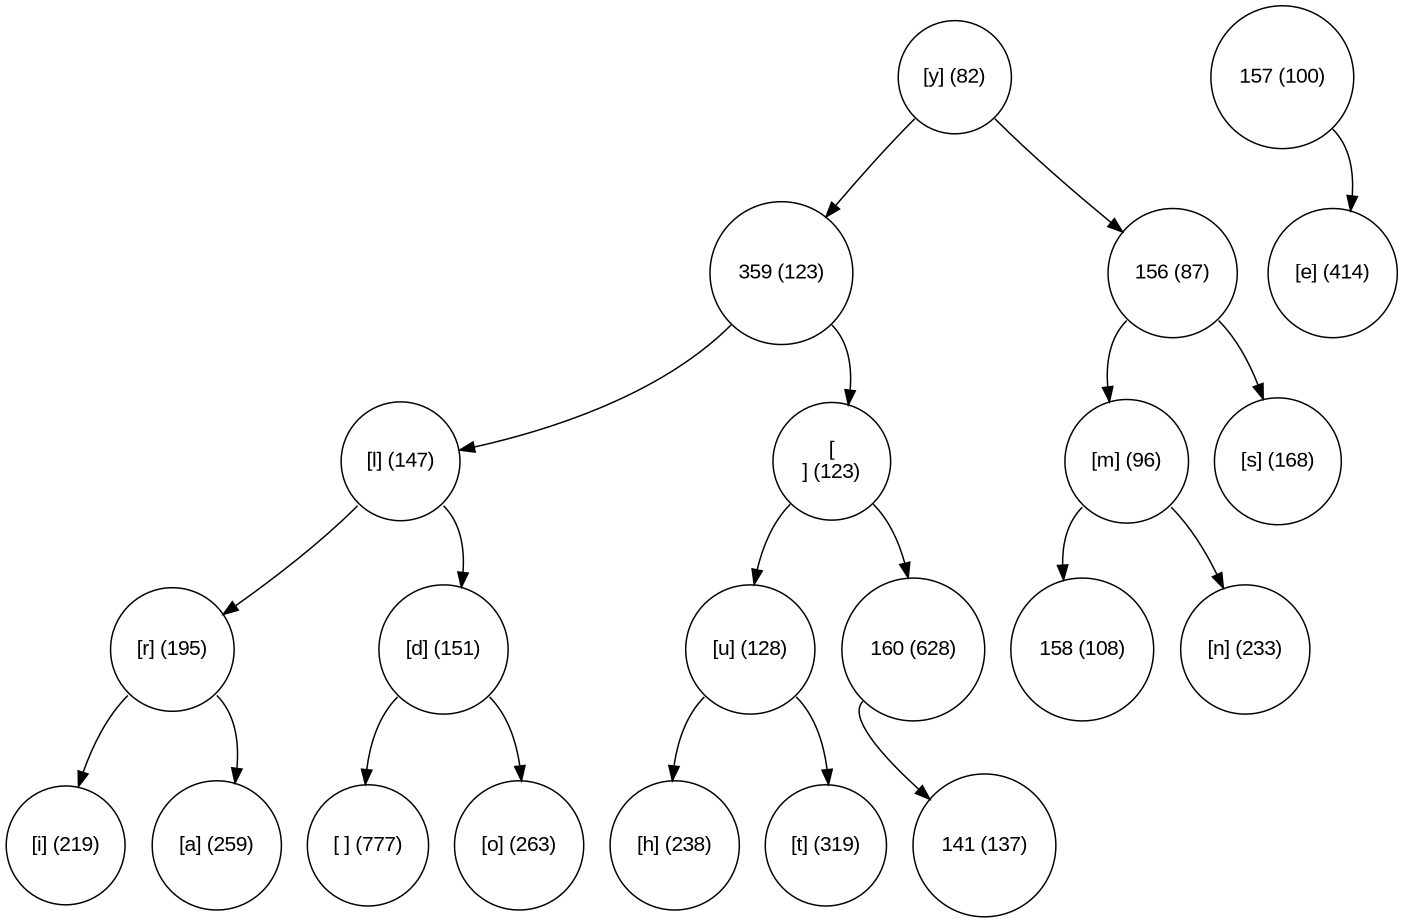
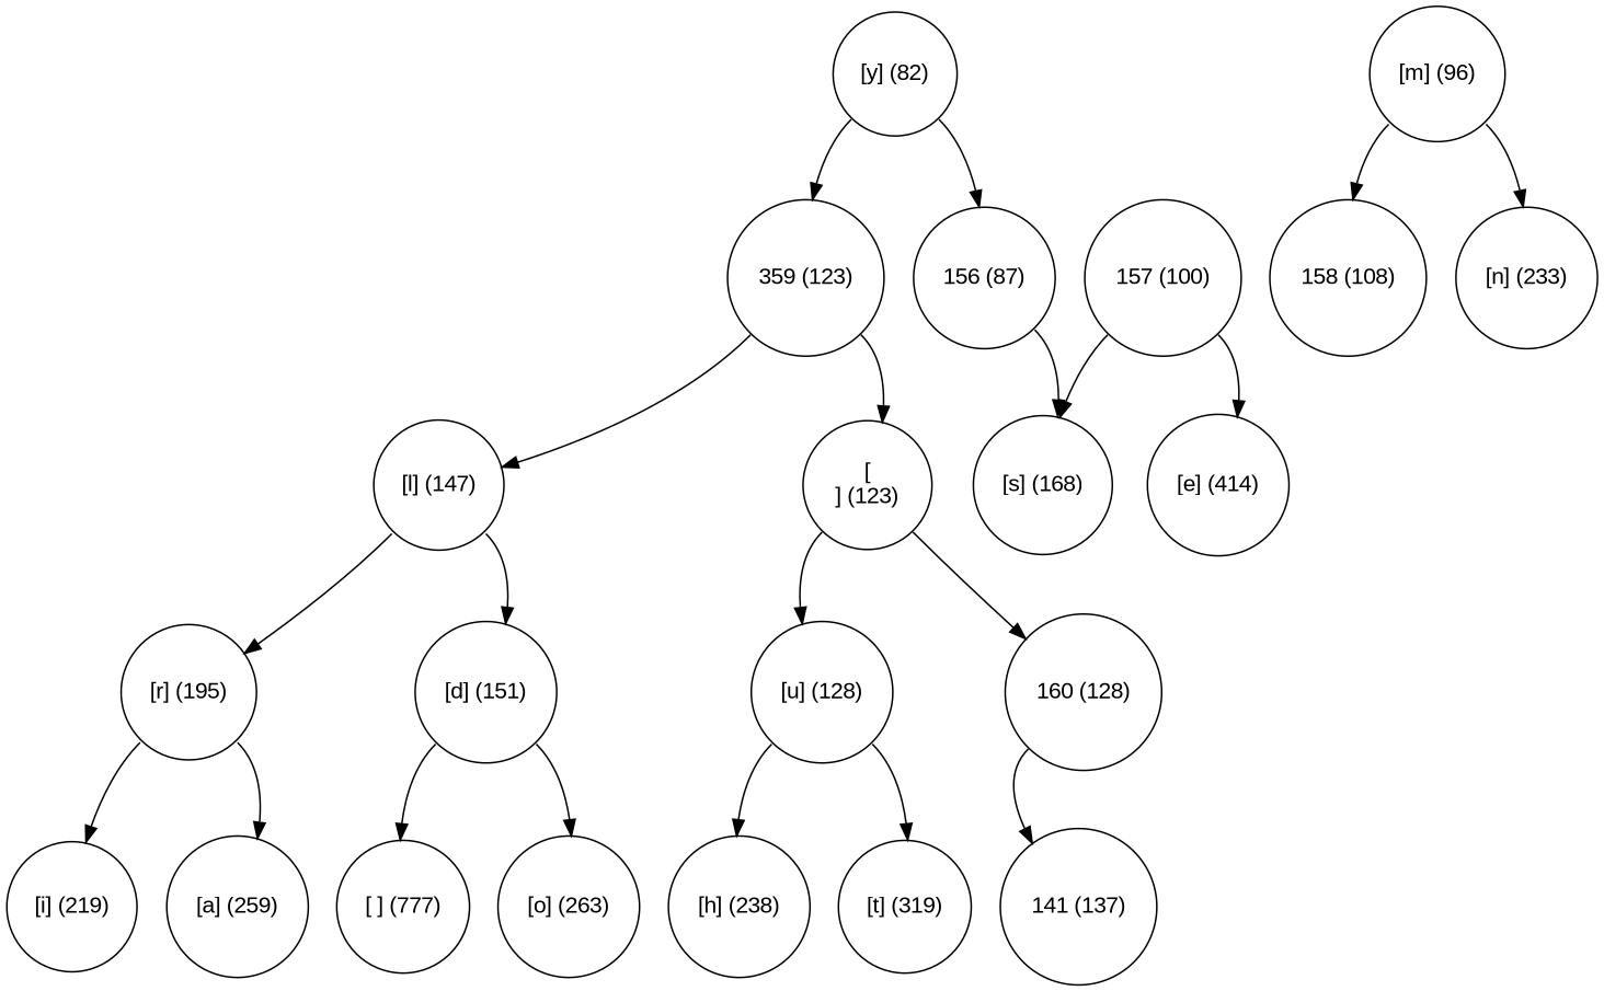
  digraph {
    node [fontname=Arial shape=circle]
    edge [tailport=sw]
    n1 [label="[y] (82)" width=0.5]
    n2 [label="359 (123)" width=0.5]
    n3 [label="156 (87)" width=0.5]
    n4 [label="[l] (147)" width=0.5]
    n5 [label="[\n] (123)" width=0.5]
    n6 [label="[m] (96)" width=0.5]
    n7 [label="[s] (168)" width=0.5]
    n8 [label="[r] (195)" width=0.5]
    n9 [label="[d] (151)" width=0.5]
    n10 [label="[u] (128)" width=0.5]
-   n11 [label="160 (628)" width=0.5]
+   n11 [label="160 (128)" width=0.5]
    n12 [label="[i] (219)" width=0.5]
    n13 [label="[a] (259)" width=0.5]
    n14 [label="[ ] (777)" width=0.5]
    n15 [label="[o] (263)" width=0.5]
    n16 [label="[h] (238)" width=0.5]
    n17 [label="[t] (319)" width=0.5]
    n18 [label="141 (137)" width=0.5]
    n19 [label="158 (108)" width=0.5]
    n20 [label="[n] (233)" width=0.5]
    n21 [label="157 (100)" width=0.5]
    n22 [label="[e] (414)" width=0.5]
    n1 -> n2
    n1 -> n3 [tailport=se]
    n2 -> n4
    n2 -> n5 [tailport=se]
-   n3 -> n6
    n3 -> n7 [tailport=se]
    n4 -> n8
    n4 -> n9 [tailport=se]
    n5 -> n10
    n5 -> n11 [tailport=se]
    n6 -> n19
    n6 -> n20 [tailport=se]
    n8 -> n12
    n8 -> n13 [tailport=se]
    n9 -> n14
    n9 -> n15 [tailport=se]
    n10 -> n16
    n10 -> n17 [tailport=se]
    n11 -> n18
+   n21 -> n7
    n21 -> n22 [tailport=se]
  }
